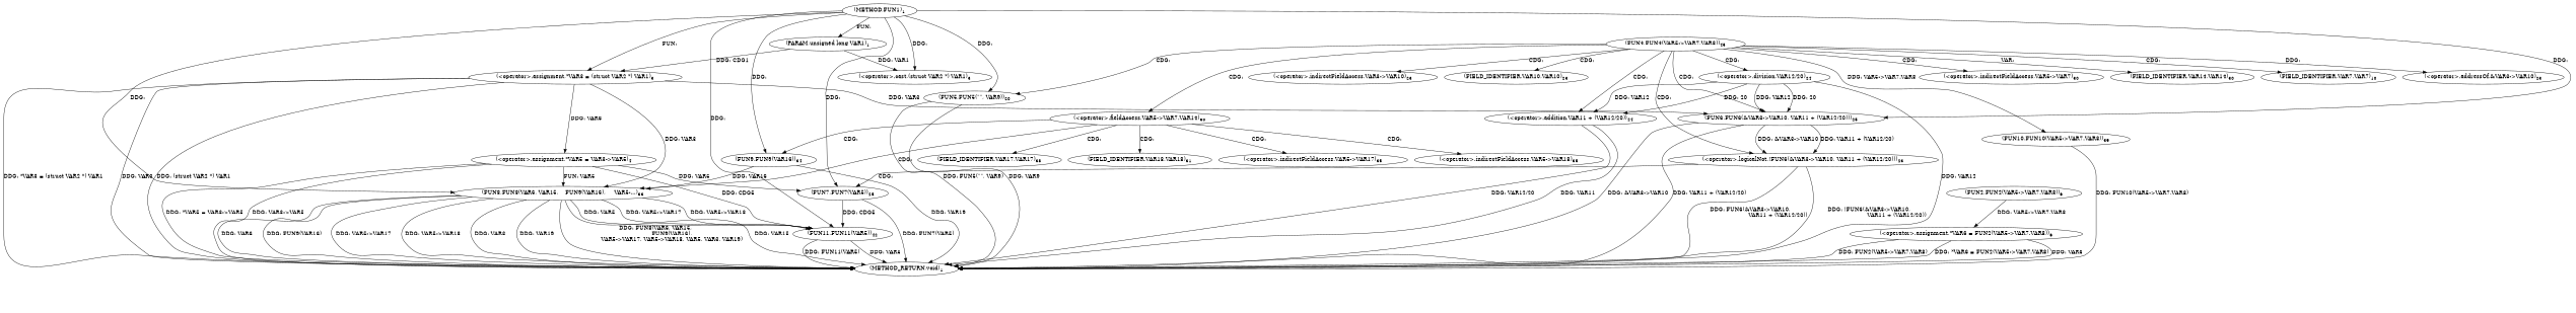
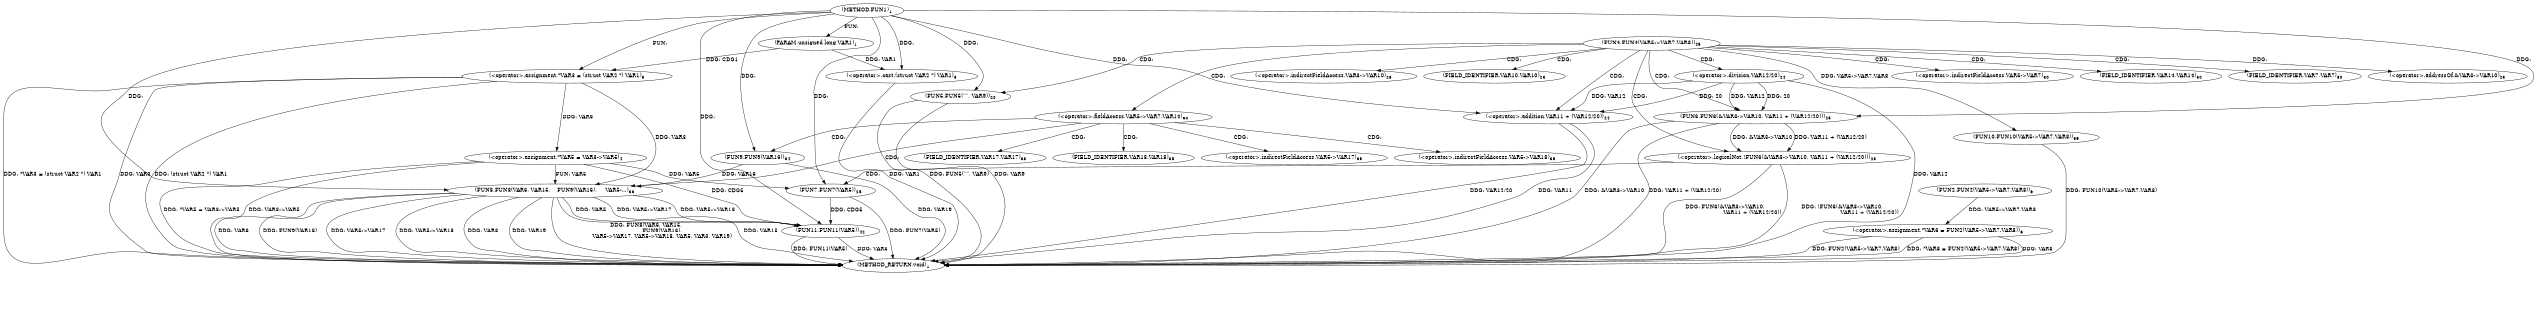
  digraph {
    fontname="DejaVu Serif"
    node [fontname="DejaVu Serif"]
    edge [fontname="DejaVu Serif"]
    n1 [label=<(METHOD,FUN1)<SUB>1</SUB>>]
    n2 [label=<(PARAM,unsigned long VAR1)<SUB>1</SUB>>]
    n3 [label=<(&lt;operator&gt;.assignment,*VAR3 = (struct VAR2 *) VAR1)<SUB>3</SUB>>]
    n4 [label=<(FUN8,FUN8(VAR6, VAR15, 		   FUN9(VAR16),  		   VAR5-...)<SUB>33</SUB>>]
    n5 [label=<(FUN11,FUN11(VAR5))<SUB>42</SUB>>]
    n6 [label=<(&lt;operator&gt;.cast,(struct VAR2 *) VAR1)<SUB>3</SUB>>]
    n7 [label=<(FUN5,FUN5(&quot;&quot;, VAR9))<SUB>20</SUB>>]
    n8 [label=<(FUN9,FUN9(VAR16))<SUB>34</SUB>>]
    n9 [label=<(FUN7,FUN7(VAR5))<SUB>25</SUB>>]
    n10 [label=<(FUN6,FUN6(&amp;VAR3-&gt;VAR10, 				VAR11 + (VAR12/20)))<SUB>25</SUB>>]
    n11 [label=<(&lt;operator&gt;.addition,VAR11 + (VAR12/20))<SUB>24</SUB>>]
    n12 [label=<(METHOD_RETURN,void)<SUB>1</SUB>>]
    n13 [label=<(&lt;operator&gt;.assignment,*VAR5 = VAR3-&gt;VAR5)<SUB>4</SUB>>]
    n14 [label=<(&lt;operator&gt;.logicalNot,!FUN6(&amp;VAR3-&gt;VAR10, 				VAR11 + (VAR12/20)))<SUB>23</SUB>>]
    n15 [label=<(&lt;operator&gt;.division,VAR12/20)<SUB>24</SUB>>]
    n16 [label=<(&lt;operator&gt;.assignment,*VAR6 = FUN2(VAR5-&gt;VAR7.VAR8))<SUB>6</SUB>>]
    n17 [label=<(FUN4,FUN4(VAR5-&gt;VAR7.VAR8))<SUB>45</SUB>>]
    n18 [label=<(FUN10,FUN10(VAR5-&gt;VAR7.VAR8))<SUB>39</SUB>>]
    n19 [label=<(&lt;operator&gt;.fieldAccess,VAR5-&gt;VAR7.VAR14)<SUB>30</SUB>>]
    n20 [label=<(&lt;operator&gt;.indirectFieldAccess,VAR5-&gt;VAR7)<SUB>30</SUB>>]
    n21 [label=<(FIELD_IDENTIFIER,VAR14,VAR14)<SUB>30</SUB>>]
-   n22 [label=<(FIELD_IDENTIFIER,VAR7,VAR7)<SUB>10</SUB>>]
+   n22 [label=<(FIELD_IDENTIFIER,VAR7,VAR7)<SUB>30</SUB>>]
    n23 [label=<(&lt;operator&gt;.addressOf,&amp;VAR3-&gt;VAR10)<SUB>23</SUB>>]
    n24 [label=<(&lt;operator&gt;.indirectFieldAccess,VAR3-&gt;VAR10)<SUB>23</SUB>>]
    n25 [label=<(FIELD_IDENTIFIER,VAR10,VAR10)<SUB>23</SUB>>]
    n26 [label=<(&lt;operator&gt;.indirectFieldAccess,VAR5-&gt;VAR17)<SUB>35</SUB>>]
    n27 [label=<(&lt;operator&gt;.indirectFieldAccess,VAR5-&gt;VAR18)<SUB>35</SUB>>]
    n28 [label=<(FIELD_IDENTIFIER,VAR17,VAR17)<SUB>38</SUB>>]
-   n29 [label=<(FIELD_IDENTIFIER,VAR18,VAR18)<SUB>31</SUB>>]
+   n29 [label=<(FIELD_IDENTIFIER,VAR18,VAR18)<SUB>35</SUB>>]
    n30 [label=<(FUN2,FUN2(VAR5-&gt;VAR7.VAR8))<SUB>6</SUB>>]
    n1 -> n2 [label="FUN: "]
    n1 -> n3 [label="FUN: "]
    n1 -> n4 [label="DDG: "]
    n1 -> n5 [label="DDG: "]
    n1 -> n6 [label="DDG: "]
    n1 -> n7 [label="DDG: "]
    n1 -> n8 [label="DDG: "]
    n1 -> n9 [label="DDG: "]
    n1 -> n10 [label="DDG: "]
+   n1 -> n11 [label="DDG: "]
    n2 -> n3 [label="DDG: CDG1"]
    n2 -> n6 [label="DDG: VAR1"]
    n3 -> n4 [label="DDG: VAR3"]
-   n3 -> n10 [label="DDG: VAR3"]
    n3 -> n12 [label="DDG: VAR3"]
    n3 -> n12 [label="DDG: (struct VAR2 *) VAR1"]
    n3 -> n12 [label="DDG: *VAR3 = (struct VAR2 *) VAR1"]
    n3 -> n13 [label="DDG: VAR6"]
    n4 -> n5 [label="DDG: VAR5-&gt;VAR17"]
    n4 -> n5 [label="DDG: VAR5-&gt;VAR18"]
    n4 -> n5 [label="DDG: VAR5"]
    n4 -> n12 [label="DDG: VAR6"]
    n4 -> n12 [label="DDG: FUN9(VAR16)"]
    n4 -> n12 [label="DDG: VAR5-&gt;VAR17"]
    n4 -> n12 [label="DDG: VAR5-&gt;VAR18"]
    n4 -> n12 [label="DDG: VAR3"]
    n4 -> n12 [label="DDG: VAR19"]
    n4 -> n12 [label="DDG: FUN8(VAR6, VAR15,\n		   FUN9(VAR16),\n 		   VAR5-&gt;VAR17, VAR5-&gt;VAR18, VAR5, VAR3, VAR19)"]
    n4 -> n12 [label="DDG: VAR15"]
    n5 -> n12 [label="DDG: VAR5"]
    n5 -> n12 [label="DDG: FUN11(VAR5)"]
+   n6 -> n12 [label="DDG: VAR1"]
    n7 -> n12 [label="DDG: FUN5(&quot;&quot;, VAR9)"]
    n7 -> n12 [label="DDG: VAR9"]
    n8 -> n4 [label="DDG: VAR16"]
    n8 -> n12 [label="DDG: VAR19"]
    n9 -> n5 [label="DDG: CDG5"]
    n9 -> n12 [label="DDG: FUN7(VAR5)"]
    n10 -> n12 [label="DDG: &amp;VAR3-&gt;VAR10"]
    n10 -> n12 [label="DDG: VAR11 + (VAR12/20)"]
    n10 -> n14 [label="DDG: &amp;VAR3-&gt;VAR10"]
    n10 -> n14 [label="DDG: VAR11 + (VAR12/20)"]
    n11 -> n12 [label="DDG: VAR12/20"]
    n11 -> n12 [label="DDG: VAR11"]
    n13 -> n4 [label="FUN: VAR5"]
    n13 -> n5 [label="DDG: CDG5"]
    n13 -> n9 [label="DDG: VAR5"]
    n13 -> n12 [label="DDG: VAR3-&gt;VAR5"]
    n13 -> n12 [label="DDG: *VAR5 = VAR3-&gt;VAR5"]
    n14 -> n9 [label="CDG: "]
    n14 -> n12 [label="DDG: FUN6(&amp;VAR3-&gt;VAR10,\n				VAR11 + (VAR12/20))"]
    n14 -> n12 [label="DDG: !FUN6(&amp;VAR3-&gt;VAR10,\n				VAR11 + (VAR12/20))"]
    n15 -> n10 [label="DDG: VAR12"]
    n15 -> n10 [label="DDG: 20"]
    n15 -> n11 [label="DDG: VAR12"]
    n15 -> n11 [label="DDG: 20"]
    n15 -> n12 [label="DDG: VAR12"]
    n16 -> n12 [label="DDG: VAR6"]
    n16 -> n12 [label="DDG: FUN2(VAR5-&gt;VAR7.VAR8)"]
    n16 -> n12 [label="DDG: *VAR6 = FUN2(VAR5-&gt;VAR7.VAR8)"]
    n17 -> n7 [label="CDG: "]
    n17 -> n10 [label="CDG: "]
    n17 -> n11 [label="CDG: "]
    n17 -> n14 [label="CDG: "]
    n17 -> n15 [label="CDG: "]
    n17 -> n18 [label="DDG: VAR5-&gt;VAR7.VAR8"]
    n17 -> n19 [label="CDG: "]
    n17 -> n20 [label="CDG: "]
-   n17 -> n21 [label="VAR: "]
+   n17 -> n21 [label="CDG: "]
    n17 -> n22 [label="CDG: "]
    n17 -> n23 [label="DDG: "]
    n17 -> n24 [label="CDG: "]
    n17 -> n25 [label="CDG: "]
    n18 -> n12 [label="DDG: FUN10(VAR5-&gt;VAR7.VAR8)"]
    n19 -> n4 [label="CDG: "]
    n19 -> n8 [label="CDG: "]
    n19 -> n26 [label="CDG: "]
    n19 -> n27 [label="CDG: "]
    n19 -> n28 [label="CDG: "]
    n19 -> n29 [label="CDG: "]
    n30 -> n16 [label="DDG: VAR5-&gt;VAR7.VAR8"]
  }
